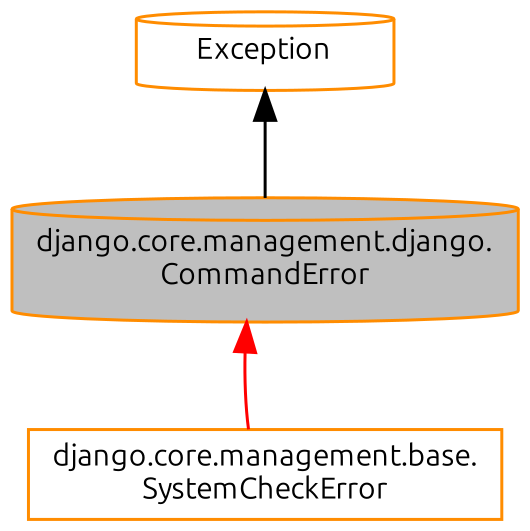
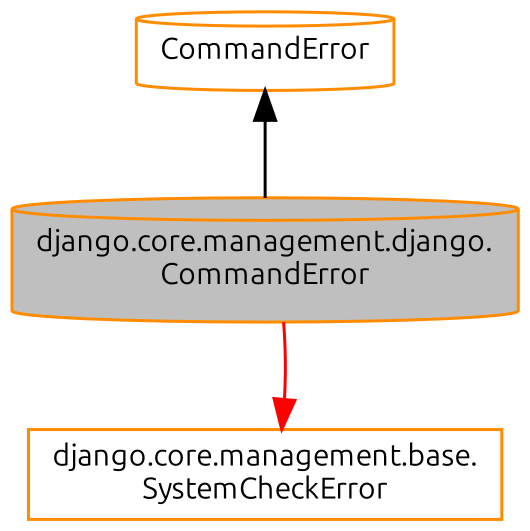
  digraph {
    fontname=Ubuntu
    node [color=darkorange fillcolor=white fontname=Ubuntu fontsize=10 shape=cylinder style=filled]
    edge [dir=back fontname=Ubuntu fontsize=10 labelfontname=Helvetica labelfontsize=10 style=solid]
    n1 [fillcolor=grey75 fontcolor=black height=0.2 label="django.core.management.django.\lCommandError" width=0.4]
    n2 [height=0.2 label="django.core.management.base.\lSystemCheckError" shape=box width=0.4]
-   n3 [height=0.2 label=Exception width=0.4]
-   n1 -> n2 [color=red]
+   n3 [height=0.2 label=CommandError width=0.4]
+   n2 -> n1 [color=red]
    n3 -> n1 [color=black]
  }
